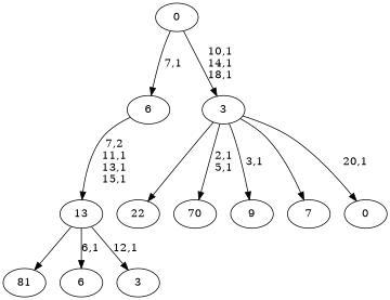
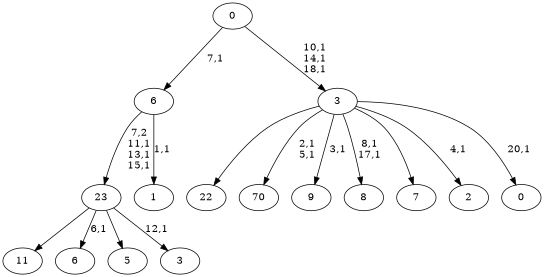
  digraph {
    n1 [label=22]
-   n2 [label=81]
+   n2 [label=11]
    n3 [label=70]
    n4 [label=9]
+   n5 [label=8]
    n6 [label=7]
    n7 [label=6]
+   n8 [label=5]
    n9 [label=3]
-   13
+   13 [label=23]
+   n11 [label=2]
+   n12 [label=1]
    6
    n14 [label=0]
    3
    0
    13 -> n2
    13 -> n7 [label="6,1"]
+   13 -> n8
    13 -> n9 [label="12,1"]
    6 -> 13 [label="7,2\n11,1\n13,1\n15,1"]
+   6 -> n12 [label="1,1"]
    3 -> n1
    3 -> n3 [label="2,1\n5,1"]
    3 -> n4 [label="3,1"]
+   3 -> n5 [label="8,1\n17,1"]
    3 -> n6
+   3 -> n11 [label="4,1"]
    3 -> n14 [label="20,1"]
    0 -> 6 [label="7,1"]
    0 -> 3 [label="10,1\n14,1\n18,1"]
  }
